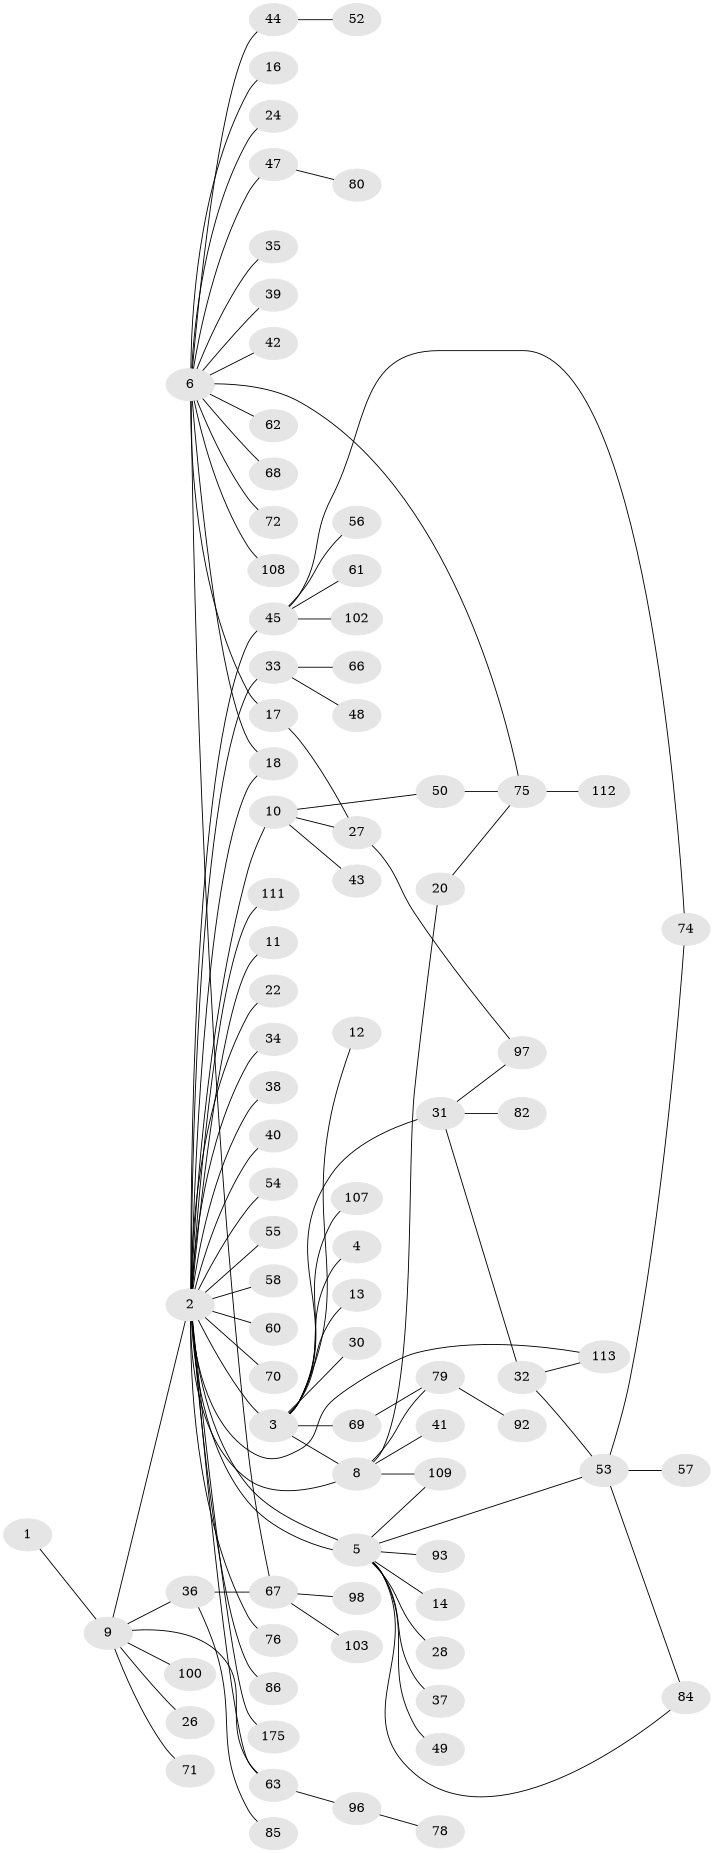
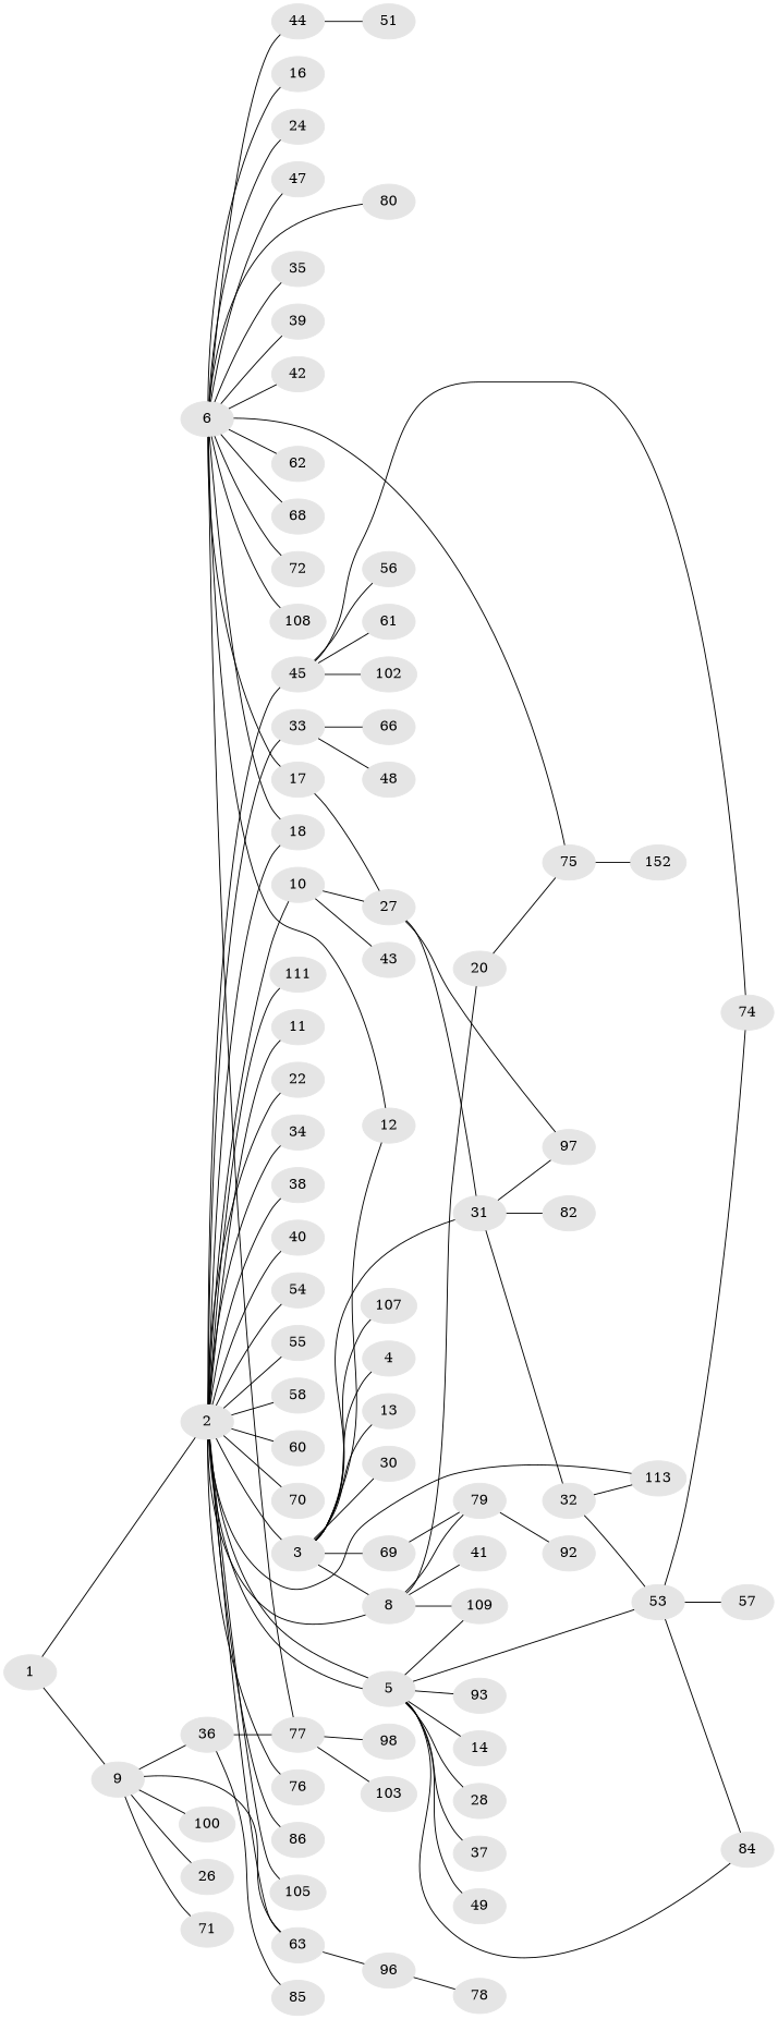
  graph {
    rankdir=LR
    node [color=gray90 style=filled]
    2 [super="+29"]
    3 [super="+64"]
    5 [super="+7"]
    8 [super="+59"]
    10 [super="+25"]
    11
    18
    22
    33
    34
    38
    40
    45 [super="+46"]
    54
    55
    58
    60
    63 [super="+73"]
    70 [super="+91"]
    76
    86 [super="+90"]
-   105 [label=175]
+   105
    111
    113
    1
    9 [super="+51"]
    26
    36 [super="+94"]
    71
    100
    4
    12 [super="+21"]
    13
    30
    31 [super="+87"]
    69 [super="+83"]
    107
    14
    28
    37
    49
    53 [super="+104"]
    84
    93 [super="+95"]
    109
    6 [super="+15"]
    16
    17 [super="+110"]
    24
    35
    39
    42 [super="+65"]
    44 [super="+106"]
    47
    62
-   67 [super="+77"]
+   67 [super="+77" label=77]
    68
    72
    75 [super="+81"]
    80
    108
    20
    41
    79
    27 [super="+99"]
    43
-   50
    48 [super="+88"]
    66
    56
    61
    74 [super="+89"]
    102
    96
    97
    32 [super="+101"]
    82
    57
-   52
+   52 [label=51]
    98
    103
-   112
+   112 [label=152]
    92
    85
    78
    2 -- 3
    2 -- 5
    2 -- 5
    2 -- 8
    2 -- 10
    2 -- 11
    2 -- 18
    2 -- 22
    2 -- 33
    2 -- 34
    2 -- 38
    2 -- 40
    2 -- 45
    2 -- 54
    2 -- 55
    2 -- 58
    2 -- 60
    2 -- 63
    2 -- 70
    2 -- 76
    2 -- 86
    2 -- 105
    2 -- 111
    2 -- 113
    3 -- 8
    3 -- 4
    3 -- 12
    3 -- 13
    3 -- 30
    3 -- 31
    3 -- 69
    3 -- 107
    5 -- 14
    5 -- 28
    5 -- 37
    5 -- 49
    5 -- 53
    5 -- 84
    5 -- 93
    5 -- 109
    8 -- 109
    8 -- 20
    8 -- 41
    8 -- 79
    10 -- 27
    10 -- 43
-   10 -- 50
    33 -- 48
    33 -- 66
    45 -- 56
    45 -- 61
    45 -- 74
    45 -- 102
    63 -- 96
-   9 -- 2
+   1 -- 2
    1 -- 9
    9 -- 63
    9 -- 26
    9 -- 36
    9 -- 71
    9 -- 100
    36 -- 67
    36 -- 85
    31 -- 97
    31 -- 32
    31 -- 82
    69 -- 79
    53 -- 84
    53 -- 74
    53 -- 57
    6 -- 18
+   6 -- 12
    6 -- 16
    6 -- 17
    6 -- 24
    6 -- 35
    6 -- 39
    6 -- 42
    6 -- 44
    6 -- 47
    6 -- 62
    6 -- 67
    6 -- 68
    6 -- 72
    6 -- 75
-   47 -- 80
+   6 -- 80
    6 -- 108
    17 -- 27
    44 -- 52
    67 -- 98
    67 -- 103
    75 -- 112
    20 -- 75
    79 -- 92
+   27 -- 31
    27 -- 97
-   50 -- 75
    96 -- 78
    32 -- 113
    32 -- 53
  }
